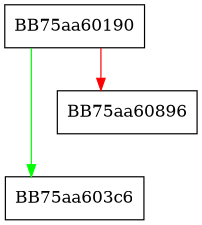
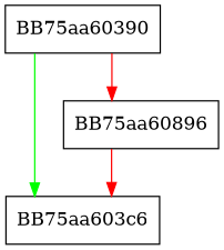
  digraph {
    splines=ortho
    node [shape=box]
    edge [color=red]
-   BB75aa60390 [label=BB75aa60190]
+   BB75aa60390
    BB75aa603c6
    n3 [label=BB75aa60896]
    BB75aa60390 -> BB75aa603c6 [color=green]
    BB75aa60390 -> n3
+   n3 -> BB75aa603c6
  }
